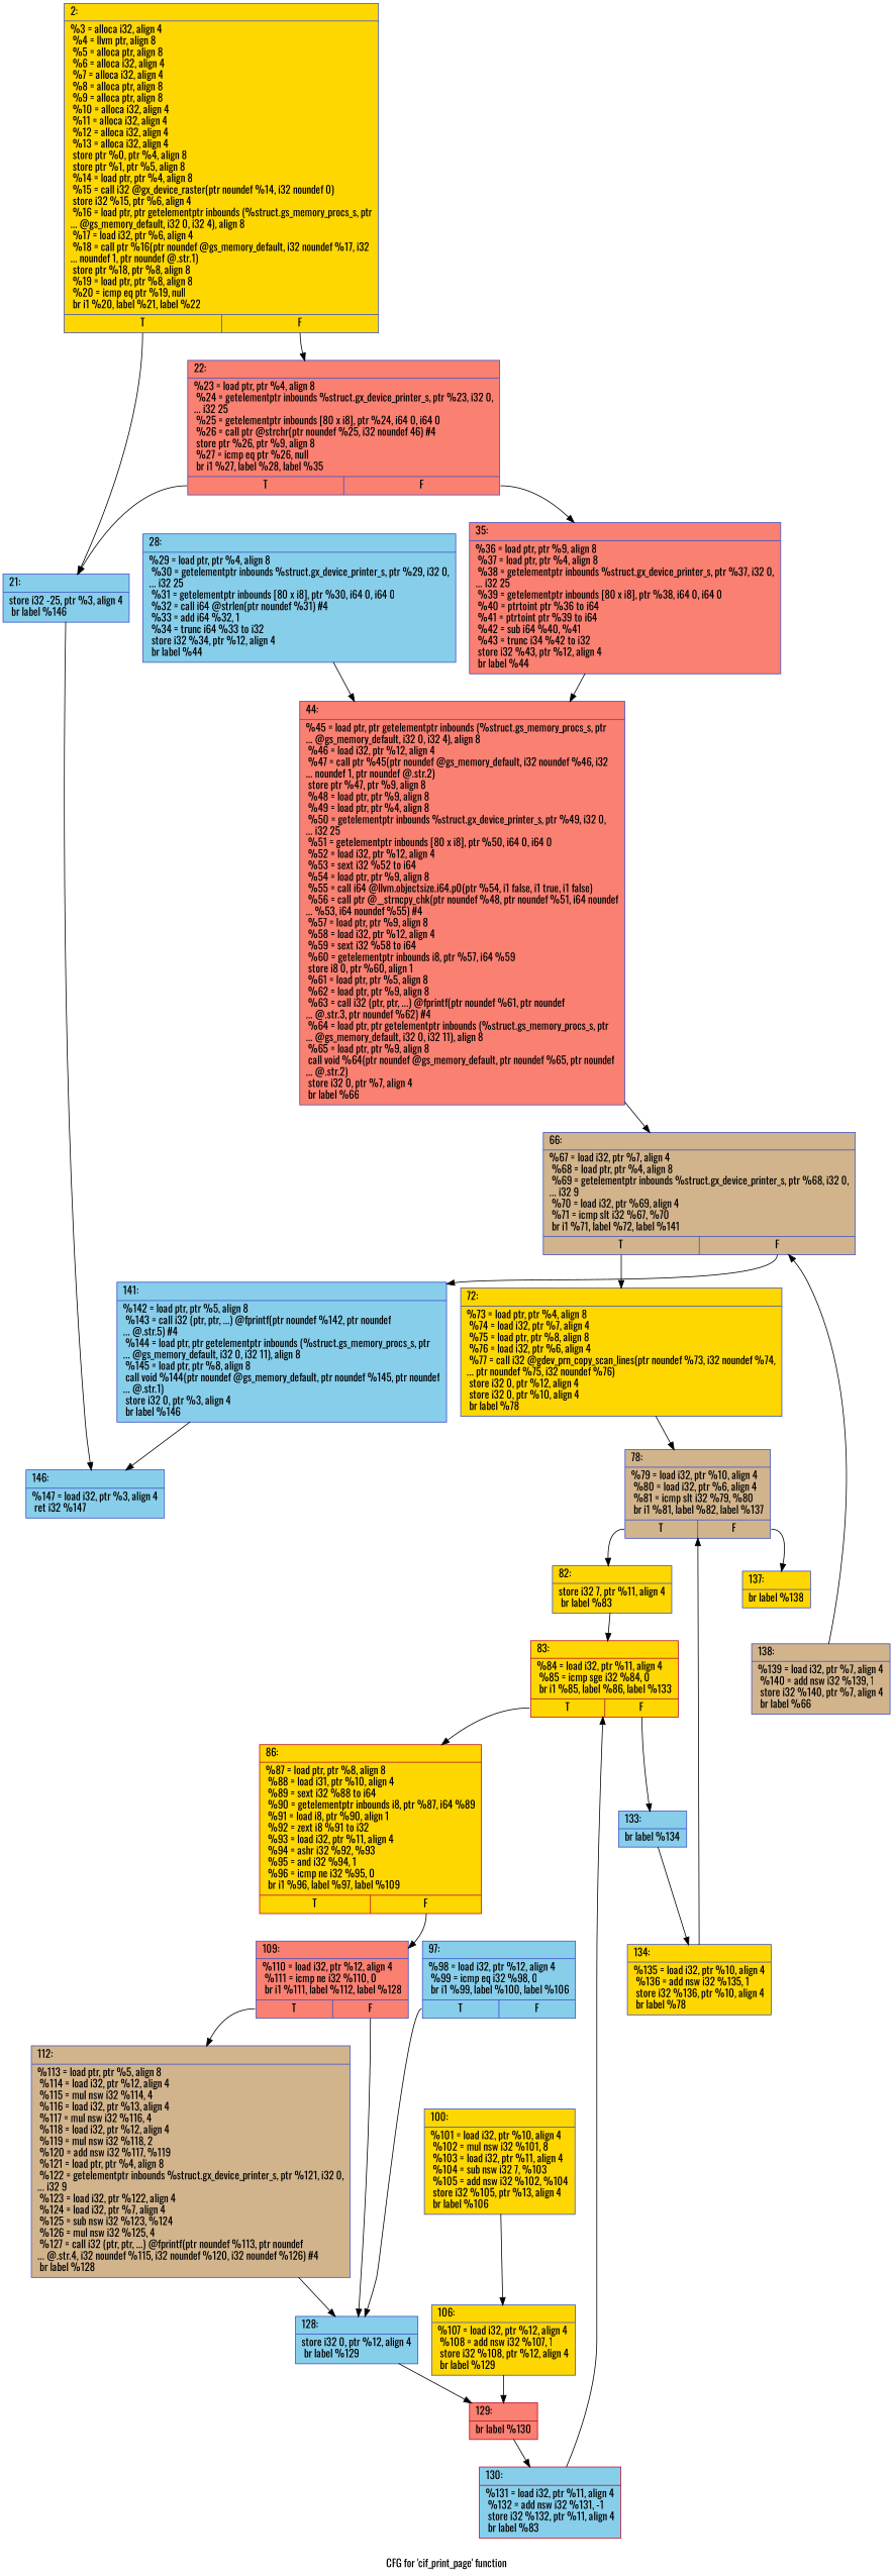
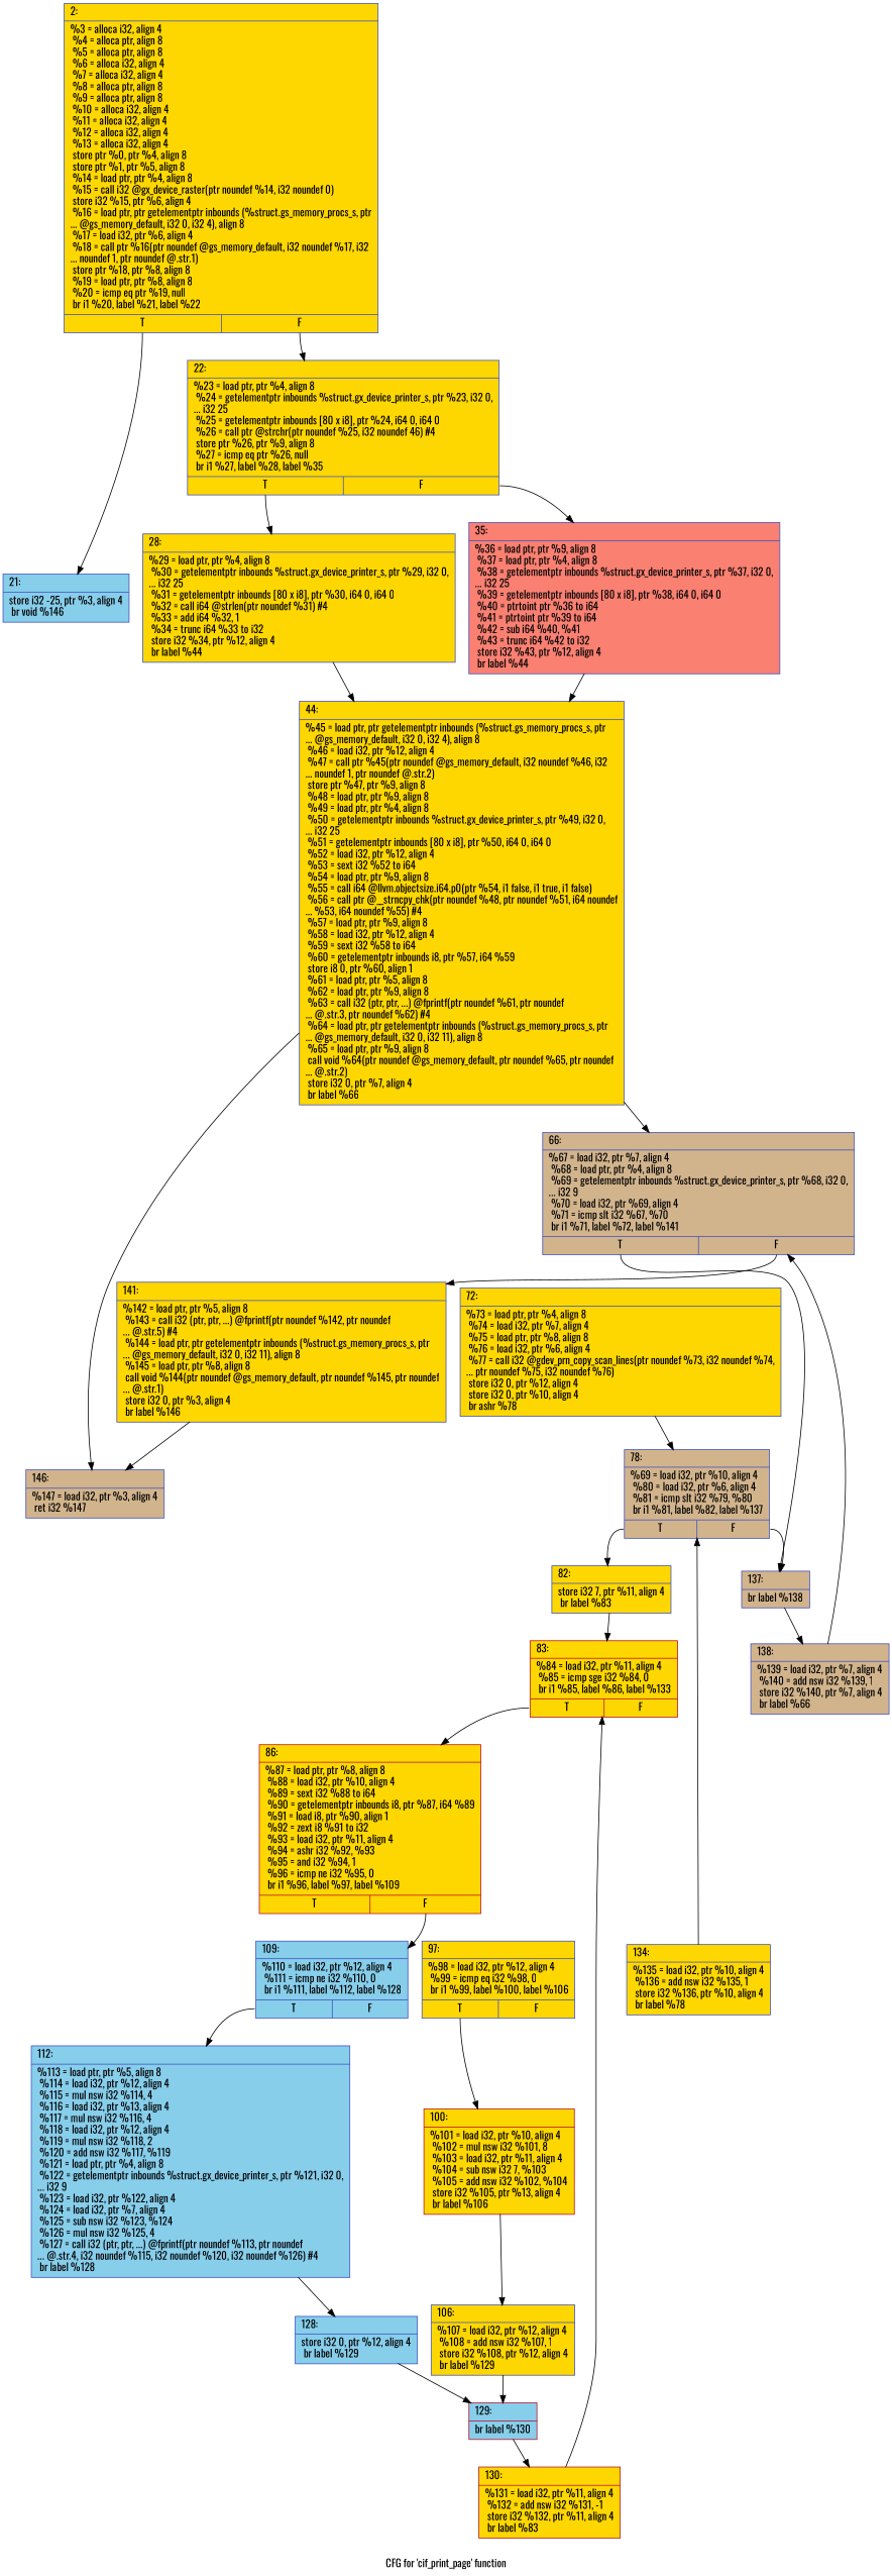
  digraph {
    fontname=Oswald
    label="CFG for 'cif_print_page' function"
    node [color="#3d50c3ff" fillcolor=gold fontname=Oswald shape=record style=filled]
    edge [fontname=Oswald]
-   n1 [label="{2:\l|  %3 = alloca i32, align 4\l  %4 = llvm ptr, align 8\l  %5 = alloca ptr, align 8\l  %6 = alloca i32, align 4\l  %7 = alloca i32, align 4\l  %8 = alloca ptr, align 8\l  %9 = alloca ptr, align 8\l  %10 = alloca i32, align 4\l  %11 = alloca i32, align 4\l  %12 = alloca i32, align 4\l  %13 = alloca i32, align 4\l  store ptr %0, ptr %4, align 8\l  store ptr %1, ptr %5, align 8\l  %14 = load ptr, ptr %4, align 8\l  %15 = call i32 @gx_device_raster(ptr noundef %14, i32 noundef 0)\l  store i32 %15, ptr %6, align 4\l  %16 = load ptr, ptr getelementptr inbounds (%struct.gs_memory_procs_s, ptr\l... @gs_memory_default, i32 0, i32 4), align 8\l  %17 = load i32, ptr %6, align 4\l  %18 = call ptr %16(ptr noundef @gs_memory_default, i32 noundef %17, i32\l... noundef 1, ptr noundef @.str.1)\l  store ptr %18, ptr %8, align 8\l  %19 = load ptr, ptr %8, align 8\l  %20 = icmp eq ptr %19, null\l  br i1 %20, label %21, label %22\l|{<s0>T|<s1>F}}"]
-   n2 [fillcolor=skyblue label="{21:\l|  store i32 -25, ptr %3, align 4\l  br label %146\l}"]
-   n3 [fillcolor=salmon label="{22:\l|  %23 = load ptr, ptr %4, align 8\l  %24 = getelementptr inbounds %struct.gx_device_printer_s, ptr %23, i32 0,\l... i32 25\l  %25 = getelementptr inbounds [80 x i8], ptr %24, i64 0, i64 0\l  %26 = call ptr @strchr(ptr noundef %25, i32 noundef 46) #4\l  store ptr %26, ptr %9, align 8\l  %27 = icmp eq ptr %26, null\l  br i1 %27, label %28, label %35\l|{<s0>T|<s1>F}}"]
-   n4 [fillcolor=skyblue label="{146:\l|  %147 = load i32, ptr %3, align 4\l  ret i32 %147\l}"]
-   n5 [fillcolor=skyblue label="{28:\l|  %29 = load ptr, ptr %4, align 8\l  %30 = getelementptr inbounds %struct.gx_device_printer_s, ptr %29, i32 0,\l... i32 25\l  %31 = getelementptr inbounds [80 x i8], ptr %30, i64 0, i64 0\l  %32 = call i64 @strlen(ptr noundef %31) #4\l  %33 = add i64 %32, 1\l  %34 = trunc i64 %33 to i32\l  store i32 %34, ptr %12, align 4\l  br label %44\l}"]
-   n6 [fillcolor=salmon label="{35:\l|  %36 = load ptr, ptr %9, align 8\l  %37 = load ptr, ptr %4, align 8\l  %38 = getelementptr inbounds %struct.gx_device_printer_s, ptr %37, i32 0,\l... i32 25\l  %39 = getelementptr inbounds [80 x i8], ptr %38, i64 0, i64 0\l  %40 = ptrtoint ptr %36 to i64\l  %41 = ptrtoint ptr %39 to i64\l  %42 = sub i64 %40, %41\l  %43 = trunc i34 %42 to i32\l  store i32 %43, ptr %12, align 4\l  br label %44\l}"]
-   n7 [fillcolor=salmon label="{44:\l|  %45 = load ptr, ptr getelementptr inbounds (%struct.gs_memory_procs_s, ptr\l... @gs_memory_default, i32 0, i32 4), align 8\l  %46 = load i32, ptr %12, align 4\l  %47 = call ptr %45(ptr noundef @gs_memory_default, i32 noundef %46, i32\l... noundef 1, ptr noundef @.str.2)\l  store ptr %47, ptr %9, align 8\l  %48 = load ptr, ptr %9, align 8\l  %49 = load ptr, ptr %4, align 8\l  %50 = getelementptr inbounds %struct.gx_device_printer_s, ptr %49, i32 0,\l... i32 25\l  %51 = getelementptr inbounds [80 x i8], ptr %50, i64 0, i64 0\l  %52 = load i32, ptr %12, align 4\l  %53 = sext i32 %52 to i64\l  %54 = load ptr, ptr %9, align 8\l  %55 = call i64 @llvm.objectsize.i64.p0(ptr %54, i1 false, i1 true, i1 false)\l  %56 = call ptr @__strncpy_chk(ptr noundef %48, ptr noundef %51, i64 noundef\l... %53, i64 noundef %55) #4\l  %57 = load ptr, ptr %9, align 8\l  %58 = load i32, ptr %12, align 4\l  %59 = sext i32 %58 to i64\l  %60 = getelementptr inbounds i8, ptr %57, i64 %59\l  store i8 0, ptr %60, align 1\l  %61 = load ptr, ptr %5, align 8\l  %62 = load ptr, ptr %9, align 8\l  %63 = call i32 (ptr, ptr, ...) @fprintf(ptr noundef %61, ptr noundef\l... @.str.3, ptr noundef %62) #4\l  %64 = load ptr, ptr getelementptr inbounds (%struct.gs_memory_procs_s, ptr\l... @gs_memory_default, i32 0, i32 11), align 8\l  %65 = load ptr, ptr %9, align 8\l  call void %64(ptr noundef @gs_memory_default, ptr noundef %65, ptr noundef\l... @.str.2)\l  store i32 0, ptr %7, align 4\l  br label %66\l}"]
+   n1 [label="{2:\l|  %3 = alloca i32, align 4\l  %4 = alloca ptr, align 8\l  %5 = alloca ptr, align 8\l  %6 = alloca i32, align 4\l  %7 = alloca i32, align 4\l  %8 = alloca ptr, align 8\l  %9 = alloca ptr, align 8\l  %10 = alloca i32, align 4\l  %11 = alloca i32, align 4\l  %12 = alloca i32, align 4\l  %13 = alloca i32, align 4\l  store ptr %0, ptr %4, align 8\l  store ptr %1, ptr %5, align 8\l  %14 = load ptr, ptr %4, align 8\l  %15 = call i32 @gx_device_raster(ptr noundef %14, i32 noundef 0)\l  store i32 %15, ptr %6, align 4\l  %16 = load ptr, ptr getelementptr inbounds (%struct.gs_memory_procs_s, ptr\l... @gs_memory_default, i32 0, i32 4), align 8\l  %17 = load i32, ptr %6, align 4\l  %18 = call ptr %16(ptr noundef @gs_memory_default, i32 noundef %17, i32\l... noundef 1, ptr noundef @.str.1)\l  store ptr %18, ptr %8, align 8\l  %19 = load ptr, ptr %8, align 8\l  %20 = icmp eq ptr %19, null\l  br i1 %20, label %21, label %22\l|{<s0>T|<s1>F}}"]
+   n2 [fillcolor=skyblue label="{21:\l|  store i32 -25, ptr %3, align 4\l  br void %146\l}"]
+   n3 [label="{22:\l|  %23 = load ptr, ptr %4, align 8\l  %24 = getelementptr inbounds %struct.gx_device_printer_s, ptr %23, i32 0,\l... i32 25\l  %25 = getelementptr inbounds [80 x i8], ptr %24, i64 0, i64 0\l  %26 = call ptr @strchr(ptr noundef %25, i32 noundef 46) #4\l  store ptr %26, ptr %9, align 8\l  %27 = icmp eq ptr %26, null\l  br i1 %27, label %28, label %35\l|{<s0>T|<s1>F}}"]
+   n4 [fillcolor=tan label="{146:\l|  %147 = load i32, ptr %3, align 4\l  ret i32 %147\l}"]
+   n5 [label="{28:\l|  %29 = load ptr, ptr %4, align 8\l  %30 = getelementptr inbounds %struct.gx_device_printer_s, ptr %29, i32 0,\l... i32 25\l  %31 = getelementptr inbounds [80 x i8], ptr %30, i64 0, i64 0\l  %32 = call i64 @strlen(ptr noundef %31) #4\l  %33 = add i64 %32, 1\l  %34 = trunc i64 %33 to i32\l  store i32 %34, ptr %12, align 4\l  br label %44\l}"]
+   n6 [fillcolor=salmon label="{35:\l|  %36 = load ptr, ptr %9, align 8\l  %37 = load ptr, ptr %4, align 8\l  %38 = getelementptr inbounds %struct.gx_device_printer_s, ptr %37, i32 0,\l... i32 25\l  %39 = getelementptr inbounds [80 x i8], ptr %38, i64 0, i64 0\l  %40 = ptrtoint ptr %36 to i64\l  %41 = ptrtoint ptr %39 to i64\l  %42 = sub i64 %40, %41\l  %43 = trunc i64 %42 to i32\l  store i32 %43, ptr %12, align 4\l  br label %44\l}"]
+   n7 [label="{44:\l|  %45 = load ptr, ptr getelementptr inbounds (%struct.gs_memory_procs_s, ptr\l... @gs_memory_default, i32 0, i32 4), align 8\l  %46 = load i32, ptr %12, align 4\l  %47 = call ptr %45(ptr noundef @gs_memory_default, i32 noundef %46, i32\l... noundef 1, ptr noundef @.str.2)\l  store ptr %47, ptr %9, align 8\l  %48 = load ptr, ptr %9, align 8\l  %49 = load ptr, ptr %4, align 8\l  %50 = getelementptr inbounds %struct.gx_device_printer_s, ptr %49, i32 0,\l... i32 25\l  %51 = getelementptr inbounds [80 x i8], ptr %50, i64 0, i64 0\l  %52 = load i32, ptr %12, align 4\l  %53 = sext i32 %52 to i64\l  %54 = load ptr, ptr %9, align 8\l  %55 = call i64 @llvm.objectsize.i64.p0(ptr %54, i1 false, i1 true, i1 false)\l  %56 = call ptr @__strncpy_chk(ptr noundef %48, ptr noundef %51, i64 noundef\l... %53, i64 noundef %55) #4\l  %57 = load ptr, ptr %9, align 8\l  %58 = load i32, ptr %12, align 4\l  %59 = sext i32 %58 to i64\l  %60 = getelementptr inbounds i8, ptr %57, i64 %59\l  store i8 0, ptr %60, align 1\l  %61 = load ptr, ptr %5, align 8\l  %62 = load ptr, ptr %9, align 8\l  %63 = call i32 (ptr, ptr, ...) @fprintf(ptr noundef %61, ptr noundef\l... @.str.3, ptr noundef %62) #4\l  %64 = load ptr, ptr getelementptr inbounds (%struct.gs_memory_procs_s, ptr\l... @gs_memory_default, i32 0, i32 11), align 8\l  %65 = load ptr, ptr %9, align 8\l  call void %64(ptr noundef @gs_memory_default, ptr noundef %65, ptr noundef\l... @.str.2)\l  store i32 0, ptr %7, align 4\l  br label %66\l}"]
    n8 [fillcolor=tan label="{66:\l|  %67 = load i32, ptr %7, align 4\l  %68 = load ptr, ptr %4, align 8\l  %69 = getelementptr inbounds %struct.gx_device_printer_s, ptr %68, i32 0,\l... i32 9\l  %70 = load i32, ptr %69, align 4\l  %71 = icmp slt i32 %67, %70\l  br i1 %71, label %72, label %141\l|{<s0>T|<s1>F}}"]
-   n9 [label="{72:\l|  %73 = load ptr, ptr %4, align 8\l  %74 = load i32, ptr %7, align 4\l  %75 = load ptr, ptr %8, align 8\l  %76 = load i32, ptr %6, align 4\l  %77 = call i32 @gdev_prn_copy_scan_lines(ptr noundef %73, i32 noundef %74,\l... ptr noundef %75, i32 noundef %76)\l  store i32 0, ptr %12, align 4\l  store i32 0, ptr %10, align 4\l  br label %78\l}"]
-   n10 [fillcolor=skyblue label="{141:\l|  %142 = load ptr, ptr %5, align 8\l  %143 = call i32 (ptr, ptr, ...) @fprintf(ptr noundef %142, ptr noundef\l... @.str.5) #4\l  %144 = load ptr, ptr getelementptr inbounds (%struct.gs_memory_procs_s, ptr\l... @gs_memory_default, i32 0, i32 11), align 8\l  %145 = load ptr, ptr %8, align 8\l  call void %144(ptr noundef @gs_memory_default, ptr noundef %145, ptr noundef\l... @.str.1)\l  store i32 0, ptr %3, align 4\l  br label %146\l}"]
-   n11 [fillcolor=tan label="{78:\l|  %79 = load i32, ptr %10, align 4\l  %80 = load i32, ptr %6, align 4\l  %81 = icmp slt i32 %79, %80\l  br i1 %81, label %82, label %137\l|{<s0>T|<s1>F}}"]
+   n9 [label="{72:\l|  %73 = load ptr, ptr %4, align 8\l  %74 = load i32, ptr %7, align 4\l  %75 = load ptr, ptr %8, align 8\l  %76 = load i32, ptr %6, align 4\l  %77 = call i32 @gdev_prn_copy_scan_lines(ptr noundef %73, i32 noundef %74,\l... ptr noundef %75, i32 noundef %76)\l  store i32 0, ptr %12, align 4\l  store i32 0, ptr %10, align 4\l  br ashr %78\l}"]
+   n10 [label="{141:\l|  %142 = load ptr, ptr %5, align 8\l  %143 = call i32 (ptr, ptr, ...) @fprintf(ptr noundef %142, ptr noundef\l... @.str.5) #4\l  %144 = load ptr, ptr getelementptr inbounds (%struct.gs_memory_procs_s, ptr\l... @gs_memory_default, i32 0, i32 11), align 8\l  %145 = load ptr, ptr %8, align 8\l  call void %144(ptr noundef @gs_memory_default, ptr noundef %145, ptr noundef\l... @.str.1)\l  store i32 0, ptr %3, align 4\l  br label %146\l}"]
+   n11 [fillcolor=tan label="{78:\l|  %69 = load i32, ptr %10, align 4\l  %80 = load i32, ptr %6, align 4\l  %81 = icmp slt i32 %79, %80\l  br i1 %81, label %82, label %137\l|{<s0>T|<s1>F}}"]
    n12 [label="{82:\l|  store i32 7, ptr %11, align 4\l  br label %83\l}"]
-   n13 [label="{137:\l|  br label %138\l}"]
+   n13 [fillcolor=tan label="{137:\l|  br label %138\l}"]
    n14 [color="#b70d28ff" label="{83:\l|  %84 = load i32, ptr %11, align 4\l  %85 = icmp sge i32 %84, 0\l  br i1 %85, label %86, label %133\l|{<s0>T|<s1>F}}"]
    n15 [fillcolor=tan label="{138:\l|  %139 = load i32, ptr %7, align 4\l  %140 = add nsw i32 %139, 1\l  store i32 %140, ptr %7, align 4\l  br label %66\l}"]
-   n16 [color="#b70d28ff" label="{86:\l|  %87 = load ptr, ptr %8, align 8\l  %88 = load i31, ptr %10, align 4\l  %89 = sext i32 %88 to i64\l  %90 = getelementptr inbounds i8, ptr %87, i64 %89\l  %91 = load i8, ptr %90, align 1\l  %92 = zext i8 %91 to i32\l  %93 = load i32, ptr %11, align 4\l  %94 = ashr i32 %92, %93\l  %95 = and i32 %94, 1\l  %96 = icmp ne i32 %95, 0\l  br i1 %96, label %97, label %109\l|{<s0>T|<s1>F}}"]
-   n17 [fillcolor=skyblue label="{133:\l|  br label %134\l}"]
-   n18 [fillcolor=salmon label="{109:\l|  %110 = load i32, ptr %12, align 4\l  %111 = icmp ne i32 %110, 0\l  br i1 %111, label %112, label %128\l|{<s0>T|<s1>F}}"]
+   n16 [color="#b70d28ff" label="{86:\l|  %87 = load ptr, ptr %8, align 8\l  %88 = load i32, ptr %10, align 4\l  %89 = sext i32 %88 to i64\l  %90 = getelementptr inbounds i8, ptr %87, i64 %89\l  %91 = load i8, ptr %90, align 1\l  %92 = zext i8 %91 to i32\l  %93 = load i32, ptr %11, align 4\l  %94 = ashr i32 %92, %93\l  %95 = and i32 %94, 1\l  %96 = icmp ne i32 %95, 0\l  br i1 %96, label %97, label %109\l|{<s0>T|<s1>F}}"]
+   n18 [fillcolor=skyblue label="{109:\l|  %110 = load i32, ptr %12, align 4\l  %111 = icmp ne i32 %110, 0\l  br i1 %111, label %112, label %128\l|{<s0>T|<s1>F}}"]
    n19 [label="{134:\l|  %135 = load i32, ptr %10, align 4\l  %136 = add nsw i32 %135, 1\l  store i32 %136, ptr %10, align 4\l  br label %78\l}"]
-   n20 [fillcolor=skyblue label="{97:\l|  %98 = load i32, ptr %12, align 4\l  %99 = icmp eq i32 %98, 0\l  br i1 %99, label %100, label %106\l|{<s0>T|<s1>F}}"]
-   n21 [label="{100:\l|  %101 = load i32, ptr %10, align 4\l  %102 = mul nsw i32 %101, 8\l  %103 = load i32, ptr %11, align 4\l  %104 = sub nsw i32 7, %103\l  %105 = add nsw i32 %102, %104\l  store i32 %105, ptr %13, align 4\l  br label %106\l}"]
-   n22 [fillcolor=tan label="{112:\l|  %113 = load ptr, ptr %5, align 8\l  %114 = load i32, ptr %12, align 4\l  %115 = mul nsw i32 %114, 4\l  %116 = load i32, ptr %13, align 4\l  %117 = mul nsw i32 %116, 4\l  %118 = load i32, ptr %12, align 4\l  %119 = mul nsw i32 %118, 2\l  %120 = add nsw i32 %117, %119\l  %121 = load ptr, ptr %4, align 8\l  %122 = getelementptr inbounds %struct.gx_device_printer_s, ptr %121, i32 0,\l... i32 9\l  %123 = load i32, ptr %122, align 4\l  %124 = load i32, ptr %7, align 4\l  %125 = sub nsw i32 %123, %124\l  %126 = mul nsw i32 %125, 4\l  %127 = call i32 (ptr, ptr, ...) @fprintf(ptr noundef %113, ptr noundef\l... @.str.4, i32 noundef %115, i32 noundef %120, i32 noundef %126) #4\l  br label %128\l}"]
+   n20 [label="{97:\l|  %98 = load i32, ptr %12, align 4\l  %99 = icmp eq i32 %98, 0\l  br i1 %99, label %100, label %106\l|{<s0>T|<s1>F}}"]
+   n21 [color="#b70d28ff" label="{100:\l|  %101 = load i32, ptr %10, align 4\l  %102 = mul nsw i32 %101, 8\l  %103 = load i32, ptr %11, align 4\l  %104 = sub nsw i32 7, %103\l  %105 = add nsw i32 %102, %104\l  store i32 %105, ptr %13, align 4\l  br label %106\l}"]
+   n22 [fillcolor=skyblue label="{112:\l|  %113 = load ptr, ptr %5, align 8\l  %114 = load i32, ptr %12, align 4\l  %115 = mul nsw i32 %114, 4\l  %116 = load i32, ptr %13, align 4\l  %117 = mul nsw i32 %116, 4\l  %118 = load i32, ptr %12, align 4\l  %119 = mul nsw i32 %118, 2\l  %120 = add nsw i32 %117, %119\l  %121 = load ptr, ptr %4, align 8\l  %122 = getelementptr inbounds %struct.gx_device_printer_s, ptr %121, i32 0,\l... i32 9\l  %123 = load i32, ptr %122, align 4\l  %124 = load i32, ptr %7, align 4\l  %125 = sub nsw i32 %123, %124\l  %126 = mul nsw i32 %125, 4\l  %127 = call i32 (ptr, ptr, ...) @fprintf(ptr noundef %113, ptr noundef\l... @.str.4, i32 noundef %115, i32 noundef %120, i32 noundef %126) #4\l  br label %128\l}"]
    n23 [fillcolor=skyblue label="{128:\l|  store i32 0, ptr %12, align 4\l  br label %129\l}"]
    n24 [label="{106:\l|  %107 = load i32, ptr %12, align 4\l  %108 = add nsw i32 %107, 1\l  store i32 %108, ptr %12, align 4\l  br label %129\l}"]
-   n25 [color="#b70d28ff" fillcolor=salmon label="{129:\l|  br label %130\l}"]
-   n26 [color="#b70d28ff" fillcolor=skyblue label="{130:\l|  %131 = load i32, ptr %11, align 4\l  %132 = add nsw i32 %131, -1\l  store i32 %132, ptr %11, align 4\l  br label %83\l}"]
+   n25 [color="#b70d28ff" fillcolor=skyblue label="{129:\l|  br label %130\l}"]
+   n26 [color="#b70d28ff" label="{130:\l|  %131 = load i32, ptr %11, align 4\l  %132 = add nsw i32 %131, -1\l  store i32 %132, ptr %11, align 4\l  br label %83\l}"]
    n1 -> n2 [tailport=s0]
    n1 -> n3 [tailport=s1]
-   n2 -> n4
-   n3 -> n2 [tailport=s0]
+   n7 -> n4
+   n3 -> n5 [tailport=s0]
    n3 -> n6 [tailport=s1]
    n5 -> n7
    n6 -> n7
    n7 -> n8
-   n8 -> n9 [tailport=s0]
+   n8 -> n13 [tailport=s0]
    n8 -> n10 [tailport=s1]
    n9 -> n11
    n10 -> n4
    n11 -> n12 [tailport=s0]
    n11 -> n13 [tailport=s1]
    n12 -> n14
+   n13 -> n15
    n14 -> n16 [tailport=s0]
-   n14 -> n17 [tailport=s1]
    n15 -> n8
    n16 -> n18 [tailport=s1]
-   n17 -> n19
    n18 -> n22 [tailport=s0]
-   n18 -> n23 [tailport=s1]
    n19 -> n11
-   n20 -> n23 [tailport=s0]
+   n20 -> n21 [tailport=s0]
    n21 -> n24
    n22 -> n23
    n23 -> n25
    n24 -> n25
    n25 -> n26
    n26 -> n14
  }
